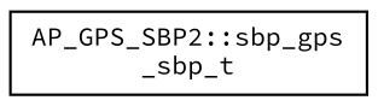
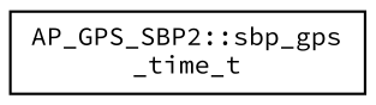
  digraph {
    rankdir=LR
    fontname="Source Code Pro"
-   n1 [color=black fillcolor=white fontname="Source Code Pro" fontsize=10 height=0.2 label="AP_GPS_SBP2::sbp_gps\l_sbp_t" shape=record style=filled width=0.4]
+   n1 [color=black fillcolor=white fontname="Source Code Pro" fontsize=10 height=0.2 label="AP_GPS_SBP2::sbp_gps\l_time_t" shape=record style=filled width=0.4]
  }
